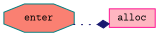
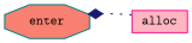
  digraph {
    rankdir=LR
    fontname="Courier Prime"
    node [fontname="Courier Prime" fontsize=10 style=filled]
    n1 [color=teal fillcolor=salmon fontcolor=black height=0.2 label=enter shape=octagon width=0.4]
    n2 [color=deeppink fillcolor=lightpink height=0.2 label=alloc shape=box width=0.4]
-   n1 -> n2 [color=midnightblue fontname="Courier Prime" fontsize=10 labelfontname=Helvetica labelfontsize=10 style=dotted arrowhead=diamond]
+   n2 -> n1 [color=midnightblue fontname="Courier Prime" fontsize=10 labelfontname=Helvetica labelfontsize=10 style=dotted arrowhead=diamond]
  }
